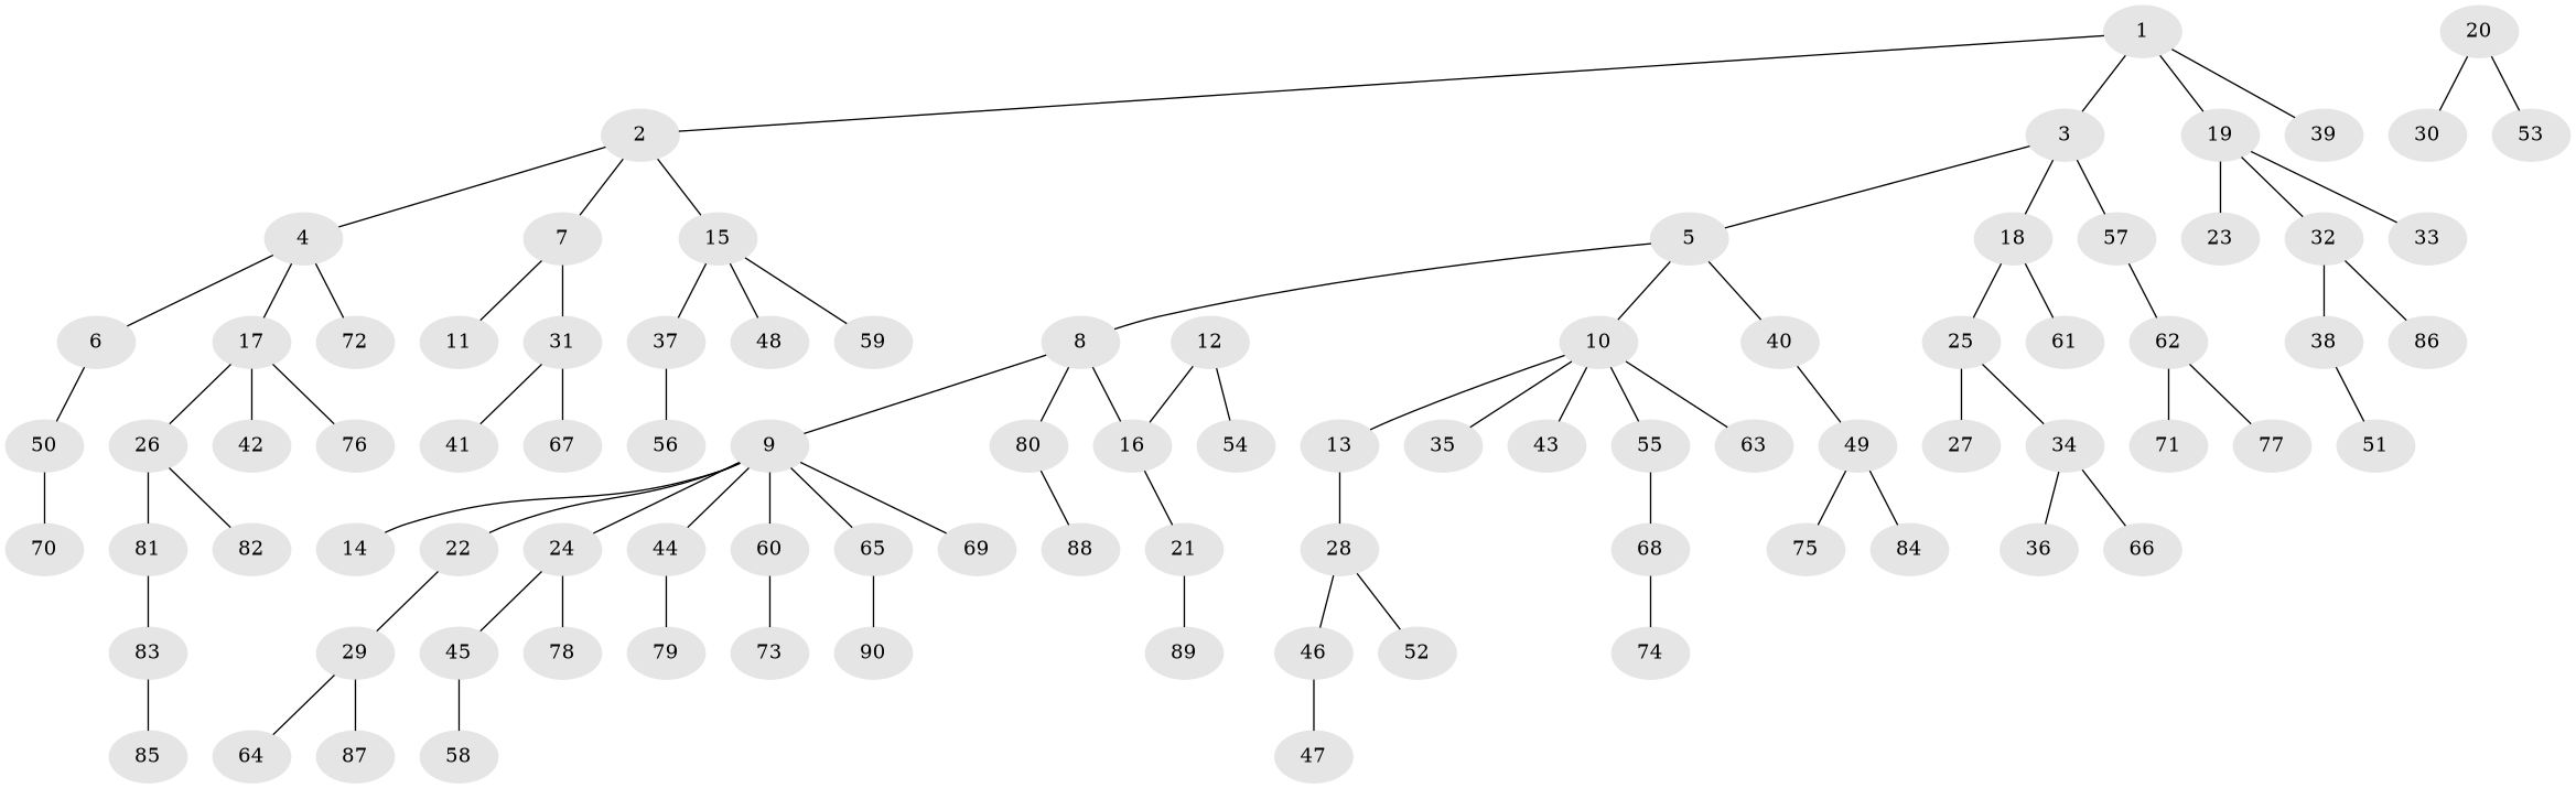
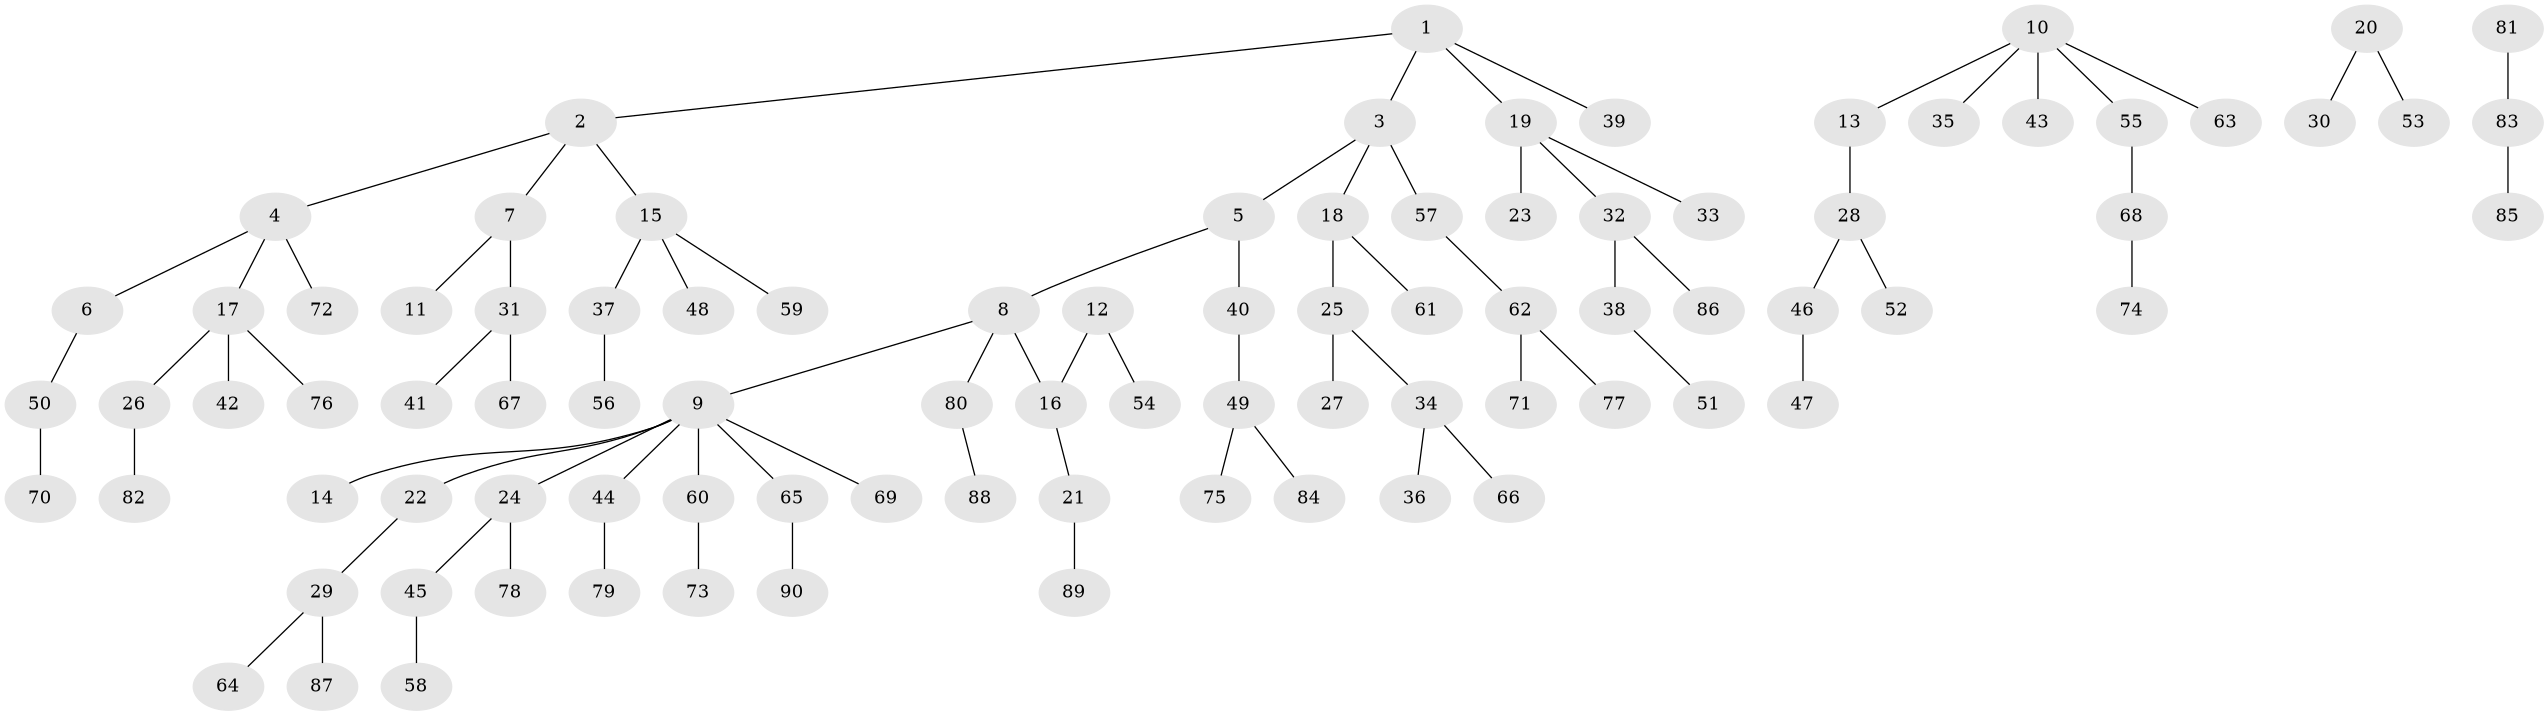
  graph {
    node [color=gray90 style=filled]
    1
    2
    3
    19
    39
    4
    7
    15
    5
    18
    57
    23
    32
    33
    6
    17
    72
    11
    31
    37
    48
    59
    8
    10
    40
    25
    61
    62
    50
    26
    42
    76
    9
    80
    16
    13
    35
    43
    55
    63
    49
    70
    41
    67
    14
    22
    24
    44
    60
    65
    69
    12
    54
    88
    29
    45
    78
    79
    73
    90
    28
    68
    21
    46
    52
    56
    89
    20
    30
    53
    81
    82
    27
    34
    38
    86
    64
    87
    58
    36
    66
    83
    47
    51
    75
    84
    74
    71
    77
    85
    1 -- 2
    1 -- 3
    1 -- 19
    1 -- 39
    2 -- 4
    2 -- 7
    2 -- 15
    3 -- 5
    3 -- 18
    3 -- 57
    19 -- 23
    19 -- 32
    19 -- 33
    4 -- 6
    4 -- 17
    4 -- 72
    7 -- 11
    7 -- 31
    15 -- 37
    15 -- 48
    15 -- 59
    5 -- 8
-   5 -- 10
    5 -- 40
    18 -- 25
    18 -- 61
    57 -- 62
    32 -- 38
    32 -- 86
    6 -- 50
    17 -- 26
    17 -- 42
    17 -- 76
    31 -- 41
    31 -- 67
    37 -- 56
    8 -- 9
    8 -- 80
    8 -- 16
    10 -- 13
    10 -- 35
    10 -- 43
    10 -- 55
    10 -- 63
    40 -- 49
    25 -- 27
    25 -- 34
    62 -- 71
    62 -- 77
    50 -- 70
-   26 -- 81
    26 -- 82
    9 -- 14
    9 -- 22
    9 -- 24
    9 -- 44
    9 -- 60
    9 -- 65
    9 -- 69
    80 -- 88
    16 -- 21
    13 -- 28
    55 -- 68
    49 -- 75
    49 -- 84
    22 -- 29
    24 -- 45
    24 -- 78
    44 -- 79
    60 -- 73
    65 -- 90
    12 -- 16
    12 -- 54
    29 -- 64
    29 -- 87
    45 -- 58
    28 -- 46
    28 -- 52
    68 -- 74
    21 -- 89
    46 -- 47
    20 -- 30
    20 -- 53
    81 -- 83
    34 -- 36
    34 -- 66
    38 -- 51
    83 -- 85
  }
